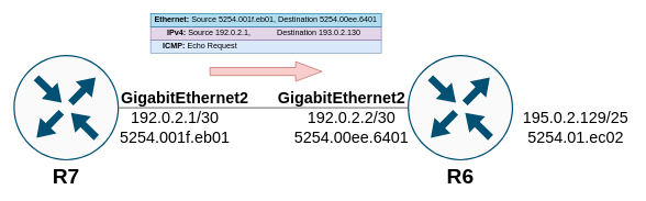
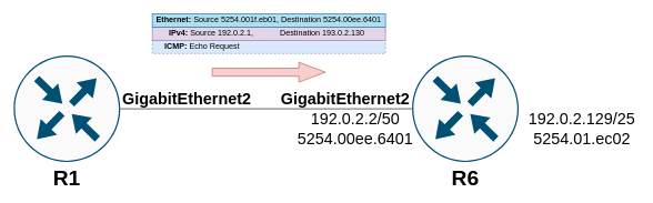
  <mxCell id="0" />
  <mxCell id="1" parent="0" />
  <mxCell id="2" value="" style="sketch=0;points=[[0.5,0,0],[1,0.5,0],[0.5,1,0],[0,0.5,0],[0.145,0.145,0],[0.856,0.145,0],[0.855,0.856,0],[0.145,0.855,0]];verticalLabelPosition=bottom;html=1;verticalAlign=top;aspect=fixed;align=center;pointerEvents=1;shape=mxgraph.cisco19.rect;prIcon=router;fillColor=#FAFAFA;strokeColor=#005073;" parent="1" vertex="1"><mxGeometry x="618" y="83" width="160" height="160" as="geometry" /></mxCell>
  <mxCell id="3" value="&lt;font style=&quot;font-size: 32px&quot;&gt;&lt;b&gt;R6&lt;/b&gt;&lt;br&gt;&lt;/font&gt;" style="text;html=1;strokeColor=none;fillColor=none;align=center;verticalAlign=middle;whiteSpace=wrap;rounded=0;" parent="1" vertex="1"><mxGeometry x="658" y="253" width="80" height="30" as="geometry" /></mxCell>
- <mxCell id="4" value="&lt;font style=&quot;font-size: 24px&quot;&gt;195.0.2.129/25&lt;br&gt;5254.01.ec02&lt;br&gt;&lt;/font&gt;" style="text;html=1;strokeColor=none;fillColor=none;align=center;verticalAlign=middle;whiteSpace=wrap;rounded=0;fontSize=12;" parent="1" vertex="1"><mxGeometry x="788" y="163" width="170" height="60" as="geometry" /></mxCell>
+ <mxCell id="4" value="&lt;font style=&quot;font-size: 24px&quot;&gt;192.0.2.129/25&lt;br&gt;5254.01.ec02&lt;br&gt;&lt;/font&gt;" style="text;html=1;strokeColor=none;fillColor=none;align=center;verticalAlign=middle;whiteSpace=wrap;rounded=0;fontSize=12;" parent="1" vertex="1"><mxGeometry x="788" y="163" width="170" height="60" as="geometry" /></mxCell>
  <mxCell id="5" style="edgeStyle=orthogonalEdgeStyle;rounded=0;orthogonalLoop=1;jettySize=auto;html=1;exitX=1;exitY=0.5;exitDx=0;exitDy=0;exitPerimeter=0;entryX=0;entryY=0.5;entryDx=0;entryDy=0;entryPerimeter=0;endArrow=none;endFill=0;" parent="1" source="6" target="2" edge="1"><mxGeometry relative="1" as="geometry" /></mxCell>
  <mxCell id="6" value="" style="sketch=0;points=[[0.5,0,0],[1,0.5,0],[0.5,1,0],[0,0.5,0],[0.145,0.145,0],[0.856,0.145,0],[0.855,0.856,0],[0.145,0.855,0]];verticalLabelPosition=bottom;html=1;verticalAlign=top;aspect=fixed;align=center;pointerEvents=1;shape=mxgraph.cisco19.rect;prIcon=router;fillColor=#FAFAFA;strokeColor=#005073;" parent="1" vertex="1"><mxGeometry x="20" y="83" width="160" height="160" as="geometry" /></mxCell>
- <mxCell id="7" value="&lt;font style=&quot;font-size: 32px&quot;&gt;&lt;b&gt;R7&lt;/b&gt;&lt;br&gt;&lt;/font&gt;" style="text;html=1;strokeColor=none;fillColor=none;align=center;verticalAlign=middle;whiteSpace=wrap;rounded=0;" parent="1" vertex="1"><mxGeometry x="60" y="253" width="80" height="30" as="geometry" /></mxCell>
+ <mxCell id="7" value="&lt;font style=&quot;font-size: 32px&quot;&gt;&lt;b&gt;R1&lt;/b&gt;&lt;br&gt;&lt;/font&gt;" style="text;html=1;strokeColor=none;fillColor=none;align=center;verticalAlign=middle;whiteSpace=wrap;rounded=0;" parent="1" vertex="1"><mxGeometry x="60" y="253" width="80" height="30" as="geometry" /></mxCell>
  <mxCell id="8" value="&lt;font style=&quot;font-size: 24px&quot;&gt;GigabitEthernet2&lt;/font&gt;" style="text;html=1;strokeColor=none;fillColor=none;align=center;verticalAlign=middle;whiteSpace=wrap;rounded=0;fontSize=12;fontStyle=1" parent="1" vertex="1"><mxGeometry x="418" y="138" width="200" height="20" as="geometry" /></mxCell>
  <mxCell id="9" value="&lt;font style=&quot;font-size: 24px&quot;&gt;GigabitEthernet2&lt;/font&gt;" style="text;html=1;strokeColor=none;fillColor=none;align=center;verticalAlign=middle;whiteSpace=wrap;rounded=0;fontSize=12;fontStyle=1" parent="1" vertex="1"><mxGeometry x="180" y="138" width="200" height="20" as="geometry" /></mxCell>
- <mxCell id="10" value="&lt;font style=&quot;font-size: 24px&quot;&gt;192.0.2.2/30&lt;br&gt;5254.00ee.6401&lt;br&gt;&lt;/font&gt;" style="text;html=1;strokeColor=none;fillColor=none;align=center;verticalAlign=middle;whiteSpace=wrap;rounded=0;fontSize=12;" parent="1" vertex="1"><mxGeometry x="448" y="163" width="170" height="60" as="geometry" /></mxCell>
- <mxCell id="11" value="&lt;font style=&quot;font-size: 24px&quot;&gt;192.0.2.1/30&lt;br&gt;5254.001f.eb01&lt;br&gt;&lt;/font&gt;" style="text;html=1;strokeColor=none;fillColor=none;align=center;verticalAlign=middle;whiteSpace=wrap;rounded=0;fontSize=12;" parent="1" vertex="1"><mxGeometry x="180" y="163" width="170" height="60" as="geometry" /></mxCell>
- <mxCell id="12" value="&lt;b&gt;&amp;nbsp; &amp;nbsp; &amp;nbsp;ICMP:&lt;/b&gt; Echo Request" style="rounded=0;whiteSpace=wrap;html=1;align=left;fillColor=#dae8fc;strokeColor=#6c8ebf;" vertex="1" parent="1"><mxGeometry x="228" y="60" width="350" height="20" as="geometry" /></mxCell>
+ <mxCell id="10" value="&lt;font style=&quot;font-size: 24px&quot;&gt;192.0.2.2/50&lt;br&gt;5254.00ee.6401&lt;br&gt;&lt;/font&gt;" style="text;html=1;strokeColor=none;fillColor=none;align=center;verticalAlign=middle;whiteSpace=wrap;rounded=0;fontSize=12;" parent="1" vertex="1"><mxGeometry x="448" y="163" width="170" height="60" as="geometry" /></mxCell>
+ <mxCell id="12" value="&lt;b&gt;&amp;nbsp; &amp;nbsp; &amp;nbsp;ICMP:&lt;/b&gt; Echo Request" style="rounded=0;whiteSpace=wrap;html=1;align=left;fillColor=#dae8fc;strokeColor=#6c8ebf;dashed=1;" vertex="1" parent="1"><mxGeometry x="228" y="60" width="350" height="20" as="geometry" /></mxCell>
  <mxCell id="13" value="&lt;b&gt;&amp;nbsp; &amp;nbsp; &amp;nbsp; &amp;nbsp;IPv4:&lt;/b&gt; Source 192.0.2.1,&amp;nbsp; &amp;nbsp; &amp;nbsp; &amp;nbsp; &amp;nbsp; &amp;nbsp; Destination 193.0.2.130" style="rounded=0;whiteSpace=wrap;html=1;align=left;fillColor=#e1d5e7;strokeColor=#9673a6;" vertex="1" parent="1"><mxGeometry x="228" y="40" width="350" height="20" as="geometry" /></mxCell>
  <mxCell id="14" value="&lt;b&gt;Ethernet:&lt;/b&gt; Source 5254.001f.eb01, Destination 5254.00ee.6401" style="rounded=0;whiteSpace=wrap;html=1;fillColor=#b1ddf0;strokeColor=#10739e;" vertex="1" parent="1"><mxGeometry x="228" y="20" width="350" height="20" as="geometry" /></mxCell>
  <mxCell id="15" value="" style="html=1;shadow=0;dashed=0;align=center;verticalAlign=middle;shape=mxgraph.arrows2.arrow;dy=0.6;dx=40;notch=0;fillColor=#f8cecc;strokeColor=#b85450;" vertex="1" parent="1"><mxGeometry x="318" y="93" width="170" height="30" as="geometry" /></mxCell>
